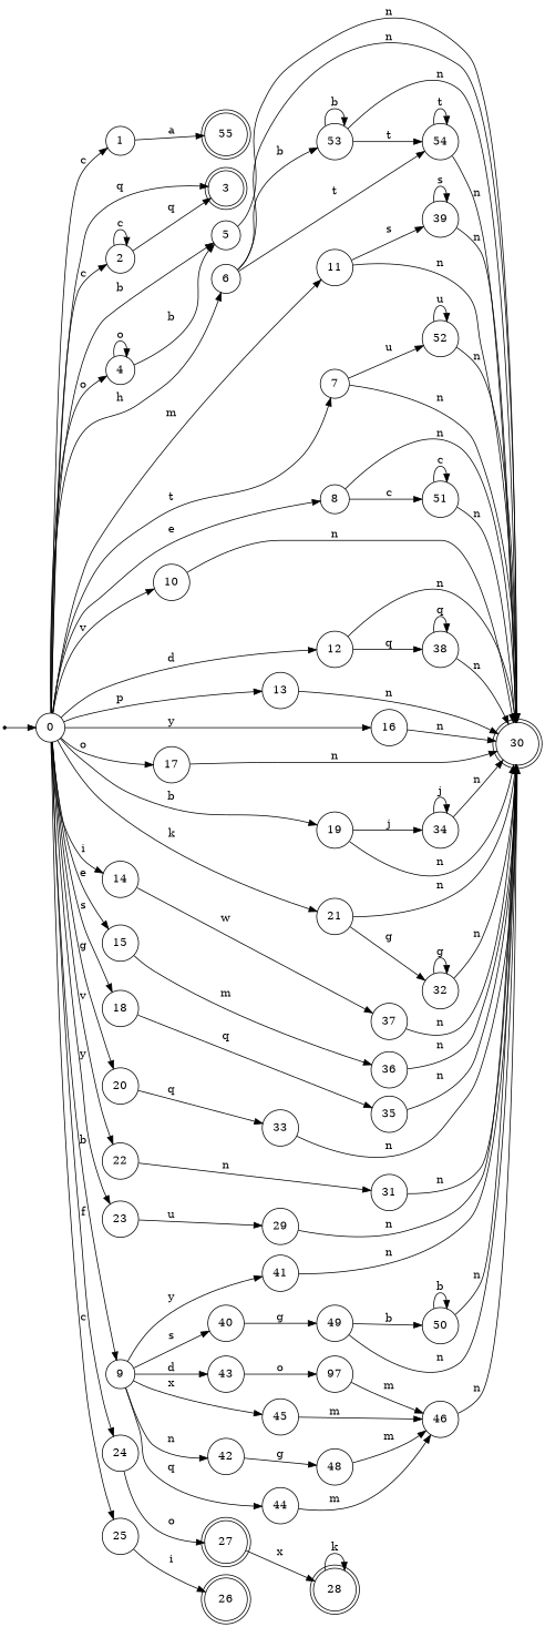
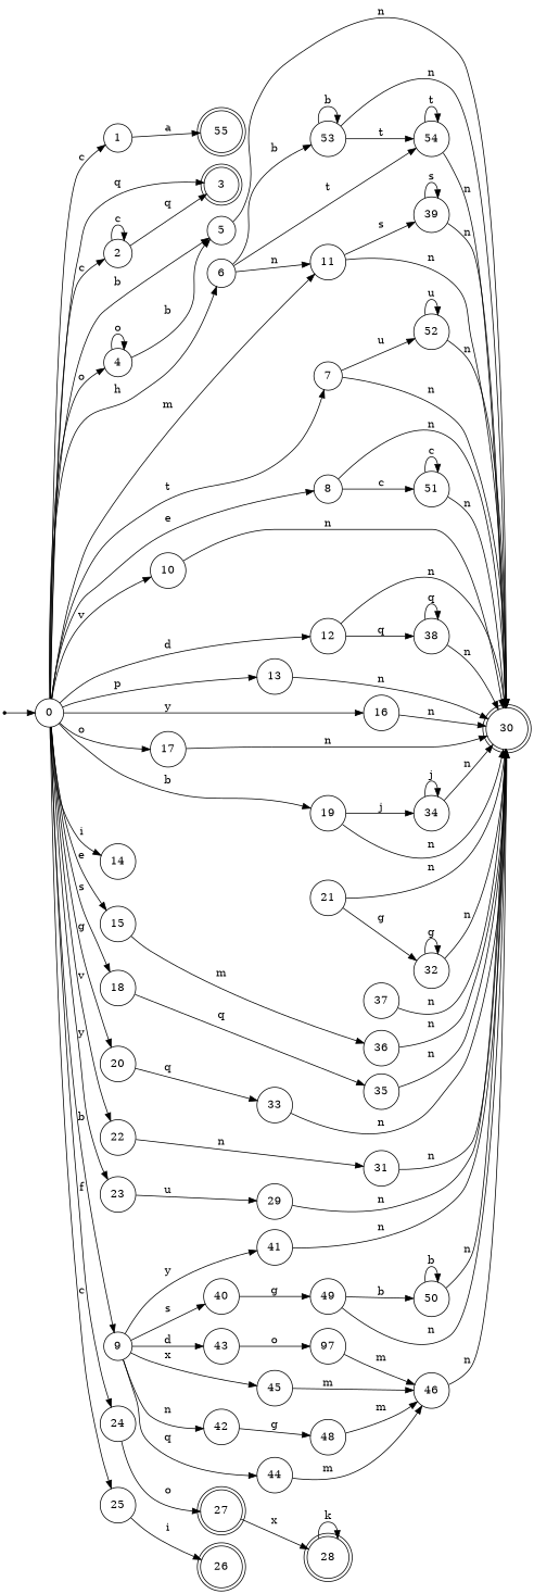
  digraph {
    rankdir=LR
    node [shape=circle]
    dummy0 [shape=point]
    0
    1
    2
    3 [shape=doublecircle]
    4
    5
    6
    7
    8
    9
    10
    11
    12
    13
    14
    15
    16
    17
    18
    19
    20
    21
    22
    23
    24
    25
    55 [shape=doublecircle]
    30 [shape=doublecircle]
    53
    54
    52
    51
    40
    41
    42
    43
    44
    45
    39
    38
    37
    36
    35
    34
    33
    32
    31
    29
    27 [shape=doublecircle]
    26 [shape=doublecircle]
    49
    48
    n54 [label=97]
    46
    28 [shape=doublecircle]
    50
    dummy0 -> 0
    0 -> 1 [label=c]
    0 -> 2 [label=c]
    0 -> 3 [label=q]
    0 -> 4 [label=o]
    0 -> 5 [label=b]
    0 -> 6 [label=h]
    0 -> 7 [label=t]
    0 -> 8 [label=e]
    0 -> 9 [label=b]
    0 -> 10 [label=v]
    0 -> 11 [label=m]
    0 -> 12 [label=d]
    0 -> 13 [label=p]
    0 -> 14 [label=i]
    0 -> 15 [label=e]
    0 -> 16 [label=y]
    0 -> 17 [label=o]
    0 -> 18 [label=s]
    0 -> 19 [label=b]
    0 -> 20 [label=g]
-   0 -> 21 [label=k]
    0 -> 22 [label=v]
    0 -> 23 [label=y]
    0 -> 24 [label=f]
    0 -> 25 [label=c]
    1 -> 55 [label=a]
    2 -> 2 [label=c]
    2 -> 3 [label=q]
    4 -> 4 [label=o]
    4 -> 5 [label=b]
    5 -> 30 [label=n]
-   6 -> 30 [label=n]
+   6 -> 11 [label=n]
    6 -> 53 [label=b]
    6 -> 54 [label=t]
    7 -> 30 [label=n]
    7 -> 52 [label=u]
    8 -> 30 [label=n]
    8 -> 51 [label=c]
    9 -> 40 [label=s]
    9 -> 41 [label=y]
    9 -> 42 [label=n]
    9 -> 43 [label=d]
    9 -> 44 [label=q]
    9 -> 45 [label=x]
    10 -> 30 [label=n]
    11 -> 30 [label=n]
    11 -> 39 [label=s]
    12 -> 30 [label=n]
    12 -> 38 [label=q]
    13 -> 30 [label=n]
-   14 -> 37 [label=w]
    15 -> 36 [label=m]
    16 -> 30 [label=n]
    17 -> 30 [label=n]
    18 -> 35 [label=q]
    19 -> 30 [label=n]
    19 -> 34 [label=j]
    20 -> 33 [label=q]
    21 -> 30 [label=n]
    21 -> 32 [label=g]
    22 -> 31 [label=n]
    23 -> 29 [label=u]
    24 -> 27 [label=o]
    25 -> 26 [label=i]
    53 -> 30 [label=n]
    53 -> 53 [label=b]
    53 -> 54 [label=t]
    54 -> 30 [label=n]
    54 -> 54 [label=t]
    52 -> 30 [label=n]
    52 -> 52 [label=u]
    51 -> 30 [label=n]
    51 -> 51 [label=c]
    40 -> 49 [label=g]
    41 -> 30 [label=n]
    42 -> 48 [label=g]
    43 -> n54 [label=o]
    44 -> 46 [label=m]
    45 -> 46 [label=m]
    39 -> 30 [label=n]
    39 -> 39 [label=s]
    38 -> 30 [label=n]
    38 -> 38 [label=q]
    37 -> 30 [label=n]
    36 -> 30 [label=n]
    35 -> 30 [label=n]
    34 -> 30 [label=n]
    34 -> 34 [label=j]
    33 -> 30 [label=n]
    32 -> 30 [label=n]
    32 -> 32 [label=g]
    31 -> 30 [label=n]
    29 -> 30 [label=n]
    27 -> 28 [label=x]
    49 -> 30 [label=n]
    49 -> 50 [label=b]
    48 -> 46 [label=m]
    n54 -> 46 [label=m]
    46 -> 30 [label=n]
    28 -> 28 [label=k]
    50 -> 30 [label=n]
    50 -> 50 [label=b]
  }
